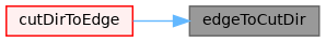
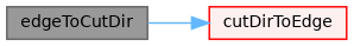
  digraph {
    rankdir=RL
    node [fontname=Helvetica fontsize=10 shape=box style=filled]
    n1 [color=gray40 fillcolor=grey60 fontcolor=black height=0.2 label=edgeToCutDir width=0.4]
    n2 [color=red fillcolor="#FFF0F0" height=0.2 label=cutDirToEdge width=0.4]
-   n1 -> n2 [color=steelblue1 dir=back fontname=Helvetica fontsize=10 labelfontname=Helvetica labelfontsize=10 style=solid]
+   n2 -> n1 [color=steelblue1 dir=back fontname=Helvetica fontsize=10 labelfontname=Helvetica labelfontsize=10 style=solid]
  }
